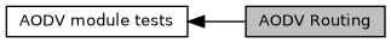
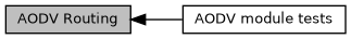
  digraph {
    rankdir=LR
    node [color=black fontname=Helvetica fontsize=10 shape=box style=filled]
    n1 [fillcolor=white height=0.2 label="AODV module tests" width=0.4]
    n2 [fillcolor=grey75 fontcolor=black height=0.2 label="AODV Routing" width=0.4]
-   n1 -> n2 [dir=back fontname=Helvetica fontsize=10 labelfontname=Helvetica labelfontsize=10 shape=plaintext style=solid]
+   n2 -> n1 [dir=back fontname=Helvetica fontsize=10 labelfontname=Helvetica labelfontsize=10 shape=plaintext style=solid]
  }
